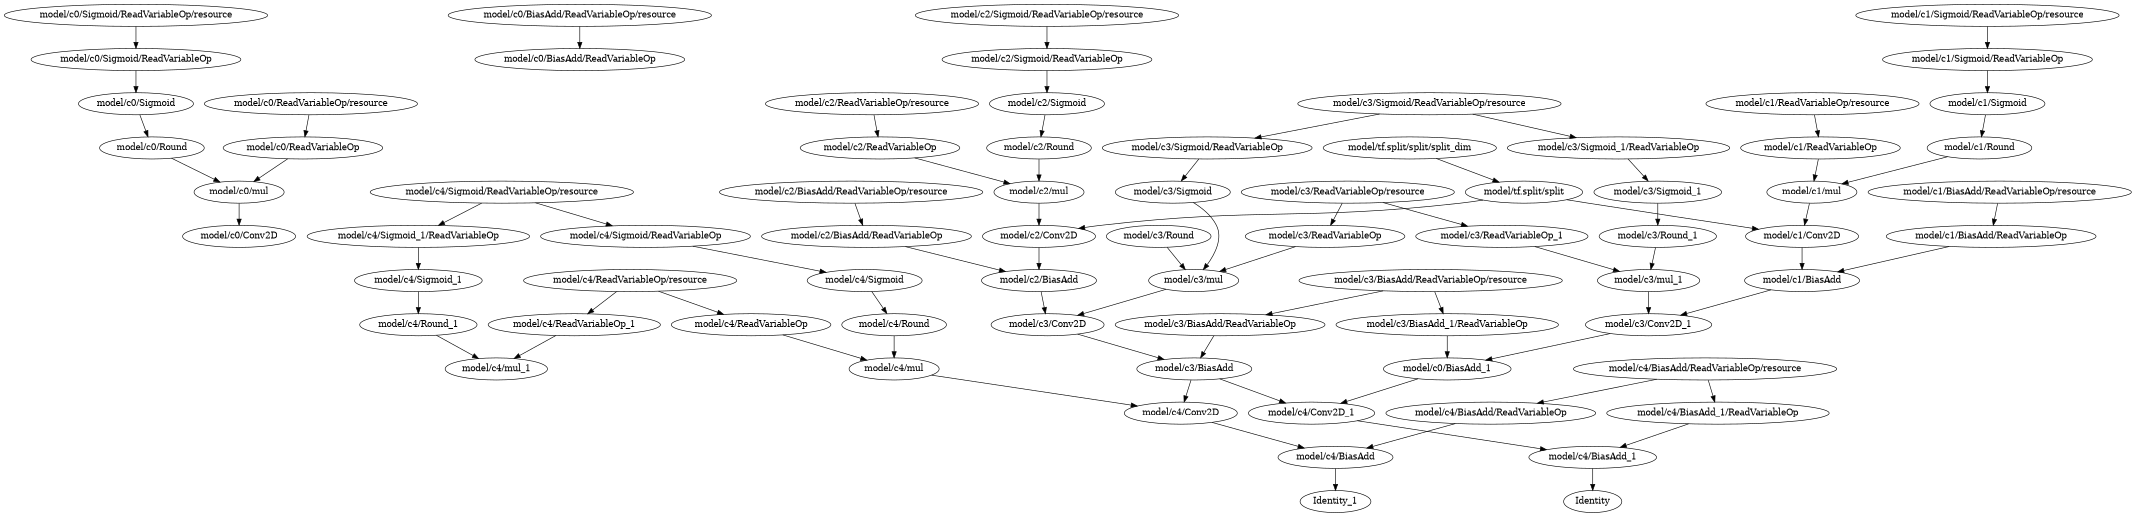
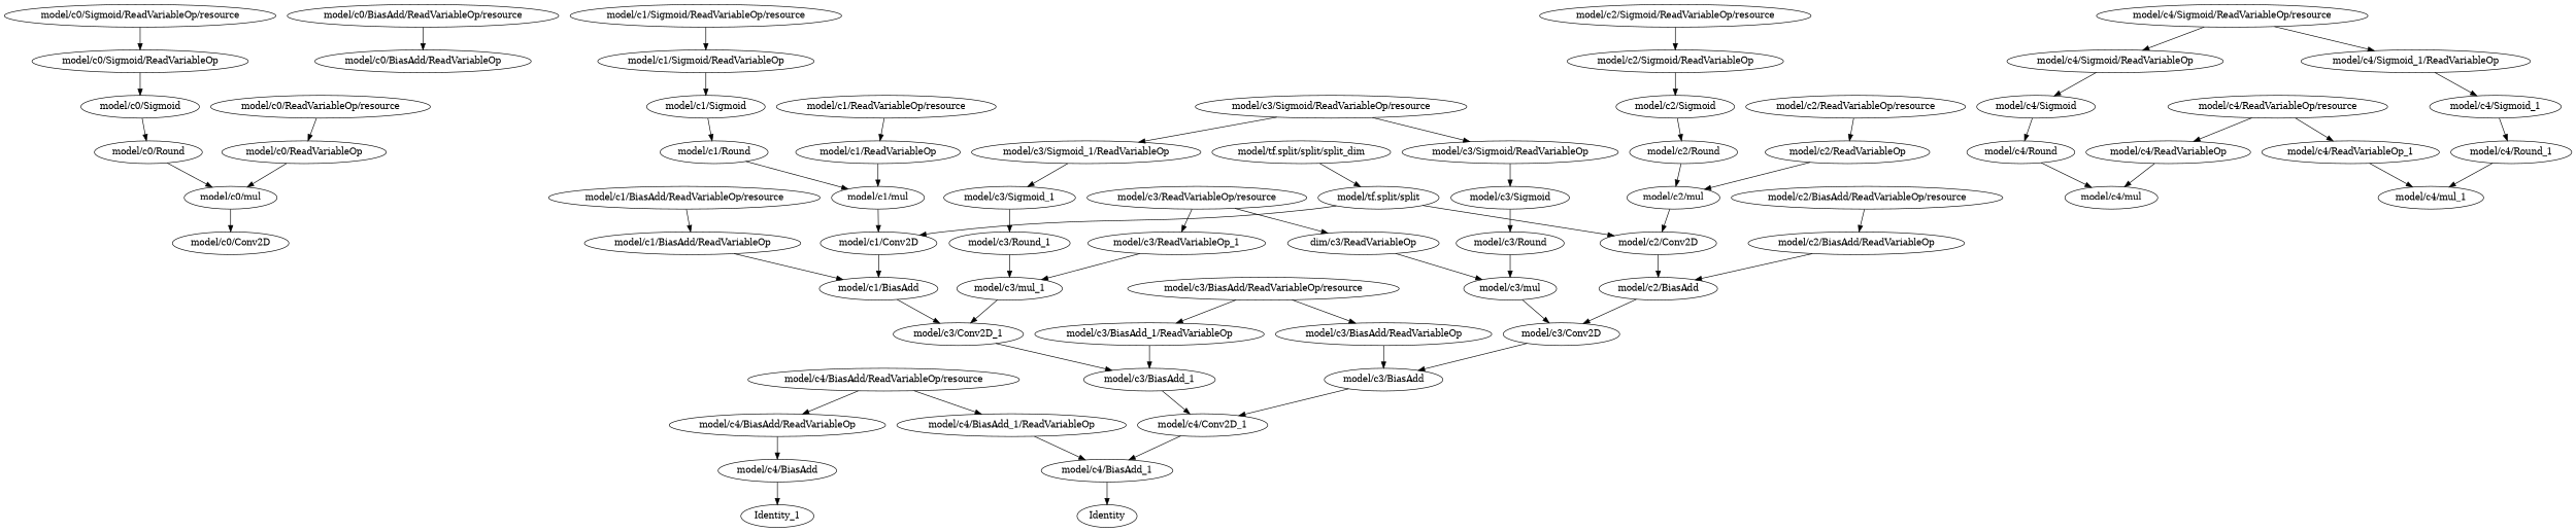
  strict digraph {
    node [op=ReadVariableOp]
    "model/c0/Conv2D" [op=Conv2D]
    "model/c0/Sigmoid/ReadVariableOp/resource" [op=Placeholder]
    "model/c0/Sigmoid/ReadVariableOp"
    "model/c0/Sigmoid" [op=Sigmoid]
    "model/c0/Round" [op=Round]
    "model/c0/mul" [op=Mul]
    "model/c0/ReadVariableOp/resource" [op=Placeholder]
    "model/c0/ReadVariableOp"
    "model/c0/BiasAdd/ReadVariableOp/resource" [op=Placeholder]
    "model/c0/BiasAdd/ReadVariableOp"
    "model/tf.split/split" [op=Split]
    "model/c2/Conv2D" [op=Conv2D]
    "model/c1/Conv2D" [op=Conv2D]
    "model/tf.split/split/split_dim" [op=Const]
    "model/c2/BiasAdd" [op=BiasAdd]
    "model/c1/BiasAdd" [op=BiasAdd]
    "model/c2/Sigmoid/ReadVariableOp/resource" [op=Placeholder]
    "model/c2/Sigmoid/ReadVariableOp"
    "model/c2/Sigmoid" [op=Sigmoid]
    "model/c2/Round" [op=Round]
    "model/c2/mul" [op=Mul]
    "model/c2/ReadVariableOp/resource" [op=Placeholder]
    "model/c2/ReadVariableOp"
    "model/c3/Conv2D" [op=Conv2D]
    "model/c2/BiasAdd/ReadVariableOp/resource" [op=Placeholder]
    "model/c2/BiasAdd/ReadVariableOp"
    "model/c3/BiasAdd" [op=BiasAdd]
    "model/c1/Sigmoid/ReadVariableOp/resource" [op=Placeholder]
    "model/c1/Sigmoid/ReadVariableOp"
    "model/c1/Sigmoid" [op=Sigmoid]
    "model/c1/Round" [op=Round]
    "model/c1/mul" [op=Mul]
    "model/c1/ReadVariableOp/resource" [op=Placeholder]
    "model/c1/ReadVariableOp"
    "model/c3/Conv2D_1" [op=Conv2D]
    "model/c1/BiasAdd/ReadVariableOp/resource" [op=Placeholder]
    "model/c1/BiasAdd/ReadVariableOp"
-   "model/c3/BiasAdd_1" [op=BiasAdd label="model/c0/BiasAdd_1"]
+   "model/c3/BiasAdd_1" [op=BiasAdd]
    "model/c3/Sigmoid/ReadVariableOp/resource" [op=Placeholder]
    "model/c3/Sigmoid/ReadVariableOp"
    "model/c3/Sigmoid_1/ReadVariableOp"
    "model/c3/Sigmoid" [op=Sigmoid]
    "model/c3/Sigmoid_1" [op=Sigmoid]
    "model/c3/Round" [op=Round]
    "model/c3/mul" [op=Mul]
    "model/c3/ReadVariableOp/resource" [op=Placeholder]
-   "model/c3/ReadVariableOp"
+   "model/c3/ReadVariableOp" [label="dim/c3/ReadVariableOp"]
    "model/c3/ReadVariableOp_1"
    "model/c3/mul_1" [op=Mul]
-   "model/c4/Conv2D" [op=Conv2D]
    "model/c4/Conv2D_1" [op=Conv2D]
    "model/c3/BiasAdd/ReadVariableOp/resource" [op=Placeholder]
    "model/c3/BiasAdd/ReadVariableOp"
    "model/c3/BiasAdd_1/ReadVariableOp"
    "model/c4/BiasAdd" [op=BiasAdd]
    "model/c3/Round_1" [op=Round]
    "model/c4/BiasAdd_1" [op=BiasAdd]
    "model/c4/Sigmoid/ReadVariableOp/resource" [op=Placeholder]
    "model/c4/Sigmoid/ReadVariableOp"
    "model/c4/Sigmoid_1/ReadVariableOp"
    "model/c4/Sigmoid" [op=Sigmoid]
    "model/c4/Sigmoid_1" [op=Sigmoid]
    "model/c4/Round" [op=Round]
    "model/c4/mul" [op=Mul]
    "model/c4/ReadVariableOp/resource" [op=Placeholder]
    "model/c4/ReadVariableOp"
    "model/c4/ReadVariableOp_1"
    "model/c4/mul_1" [op=Mul]
    Identity_1 [op=Identity]
    "model/c4/BiasAdd/ReadVariableOp/resource" [op=Placeholder]
    "model/c4/BiasAdd/ReadVariableOp"
    "model/c4/BiasAdd_1/ReadVariableOp"
    "model/c4/Round_1" [op=Round]
    Identity [op=Identity]
    "model/c0/Sigmoid/ReadVariableOp/resource" -> "model/c0/Sigmoid/ReadVariableOp"
    "model/c0/Sigmoid/ReadVariableOp" -> "model/c0/Sigmoid"
    "model/c0/Sigmoid" -> "model/c0/Round"
    "model/c0/Round" -> "model/c0/mul"
    "model/c0/mul" -> "model/c0/Conv2D"
    "model/c0/ReadVariableOp/resource" -> "model/c0/ReadVariableOp"
    "model/c0/ReadVariableOp" -> "model/c0/mul"
    "model/c0/BiasAdd/ReadVariableOp/resource" -> "model/c0/BiasAdd/ReadVariableOp"
    "model/tf.split/split" -> "model/c2/Conv2D"
    "model/tf.split/split" -> "model/c1/Conv2D"
    "model/c2/Conv2D" -> "model/c2/BiasAdd"
    "model/c1/Conv2D" -> "model/c1/BiasAdd"
    "model/tf.split/split/split_dim" -> "model/tf.split/split"
    "model/c2/BiasAdd" -> "model/c3/Conv2D"
    "model/c1/BiasAdd" -> "model/c3/Conv2D_1"
    "model/c2/Sigmoid/ReadVariableOp/resource" -> "model/c2/Sigmoid/ReadVariableOp"
    "model/c2/Sigmoid/ReadVariableOp" -> "model/c2/Sigmoid"
    "model/c2/Sigmoid" -> "model/c2/Round"
    "model/c2/Round" -> "model/c2/mul"
    "model/c2/mul" -> "model/c2/Conv2D"
    "model/c2/ReadVariableOp/resource" -> "model/c2/ReadVariableOp"
    "model/c2/ReadVariableOp" -> "model/c2/mul"
    "model/c3/Conv2D" -> "model/c3/BiasAdd"
    "model/c2/BiasAdd/ReadVariableOp/resource" -> "model/c2/BiasAdd/ReadVariableOp"
    "model/c2/BiasAdd/ReadVariableOp" -> "model/c2/BiasAdd"
-   "model/c3/BiasAdd" -> "model/c4/Conv2D"
    "model/c3/BiasAdd" -> "model/c4/Conv2D_1"
    "model/c1/Sigmoid/ReadVariableOp/resource" -> "model/c1/Sigmoid/ReadVariableOp"
    "model/c1/Sigmoid/ReadVariableOp" -> "model/c1/Sigmoid"
    "model/c1/Sigmoid" -> "model/c1/Round"
    "model/c1/Round" -> "model/c1/mul"
    "model/c1/mul" -> "model/c1/Conv2D"
    "model/c1/ReadVariableOp/resource" -> "model/c1/ReadVariableOp"
    "model/c1/ReadVariableOp" -> "model/c1/mul"
    "model/c3/Conv2D_1" -> "model/c3/BiasAdd_1"
    "model/c1/BiasAdd/ReadVariableOp/resource" -> "model/c1/BiasAdd/ReadVariableOp"
    "model/c1/BiasAdd/ReadVariableOp" -> "model/c1/BiasAdd"
    "model/c3/BiasAdd_1" -> "model/c4/Conv2D_1"
    "model/c3/Sigmoid/ReadVariableOp/resource" -> "model/c3/Sigmoid/ReadVariableOp"
    "model/c3/Sigmoid/ReadVariableOp/resource" -> "model/c3/Sigmoid_1/ReadVariableOp"
    "model/c3/Sigmoid/ReadVariableOp" -> "model/c3/Sigmoid"
    "model/c3/Sigmoid_1/ReadVariableOp" -> "model/c3/Sigmoid_1"
-   "model/c3/Sigmoid" -> "model/c3/mul"
+   "model/c3/Sigmoid" -> "model/c3/Round"
    "model/c3/Sigmoid_1" -> "model/c3/Round_1"
    "model/c3/Round" -> "model/c3/mul"
    "model/c3/mul" -> "model/c3/Conv2D"
    "model/c3/ReadVariableOp/resource" -> "model/c3/ReadVariableOp"
    "model/c3/ReadVariableOp/resource" -> "model/c3/ReadVariableOp_1"
    "model/c3/ReadVariableOp" -> "model/c3/mul"
    "model/c3/ReadVariableOp_1" -> "model/c3/mul_1"
    "model/c3/mul_1" -> "model/c3/Conv2D_1"
-   "model/c4/Conv2D" -> "model/c4/BiasAdd"
    "model/c4/Conv2D_1" -> "model/c4/BiasAdd_1"
    "model/c3/BiasAdd/ReadVariableOp/resource" -> "model/c3/BiasAdd/ReadVariableOp"
    "model/c3/BiasAdd/ReadVariableOp/resource" -> "model/c3/BiasAdd_1/ReadVariableOp"
    "model/c3/BiasAdd/ReadVariableOp" -> "model/c3/BiasAdd"
    "model/c3/BiasAdd_1/ReadVariableOp" -> "model/c3/BiasAdd_1"
    "model/c4/BiasAdd" -> Identity_1
    "model/c3/Round_1" -> "model/c3/mul_1"
    "model/c4/BiasAdd_1" -> Identity
    "model/c4/Sigmoid/ReadVariableOp/resource" -> "model/c4/Sigmoid/ReadVariableOp"
    "model/c4/Sigmoid/ReadVariableOp/resource" -> "model/c4/Sigmoid_1/ReadVariableOp"
    "model/c4/Sigmoid/ReadVariableOp" -> "model/c4/Sigmoid"
    "model/c4/Sigmoid_1/ReadVariableOp" -> "model/c4/Sigmoid_1"
    "model/c4/Sigmoid" -> "model/c4/Round"
    "model/c4/Sigmoid_1" -> "model/c4/Round_1"
    "model/c4/Round" -> "model/c4/mul"
-   "model/c4/mul" -> "model/c4/Conv2D"
    "model/c4/ReadVariableOp/resource" -> "model/c4/ReadVariableOp"
    "model/c4/ReadVariableOp/resource" -> "model/c4/ReadVariableOp_1"
    "model/c4/ReadVariableOp" -> "model/c4/mul"
    "model/c4/ReadVariableOp_1" -> "model/c4/mul_1"
    "model/c4/BiasAdd/ReadVariableOp/resource" -> "model/c4/BiasAdd/ReadVariableOp"
    "model/c4/BiasAdd/ReadVariableOp/resource" -> "model/c4/BiasAdd_1/ReadVariableOp"
    "model/c4/BiasAdd/ReadVariableOp" -> "model/c4/BiasAdd"
    "model/c4/BiasAdd_1/ReadVariableOp" -> "model/c4/BiasAdd_1"
    "model/c4/Round_1" -> "model/c4/mul_1"
  }
